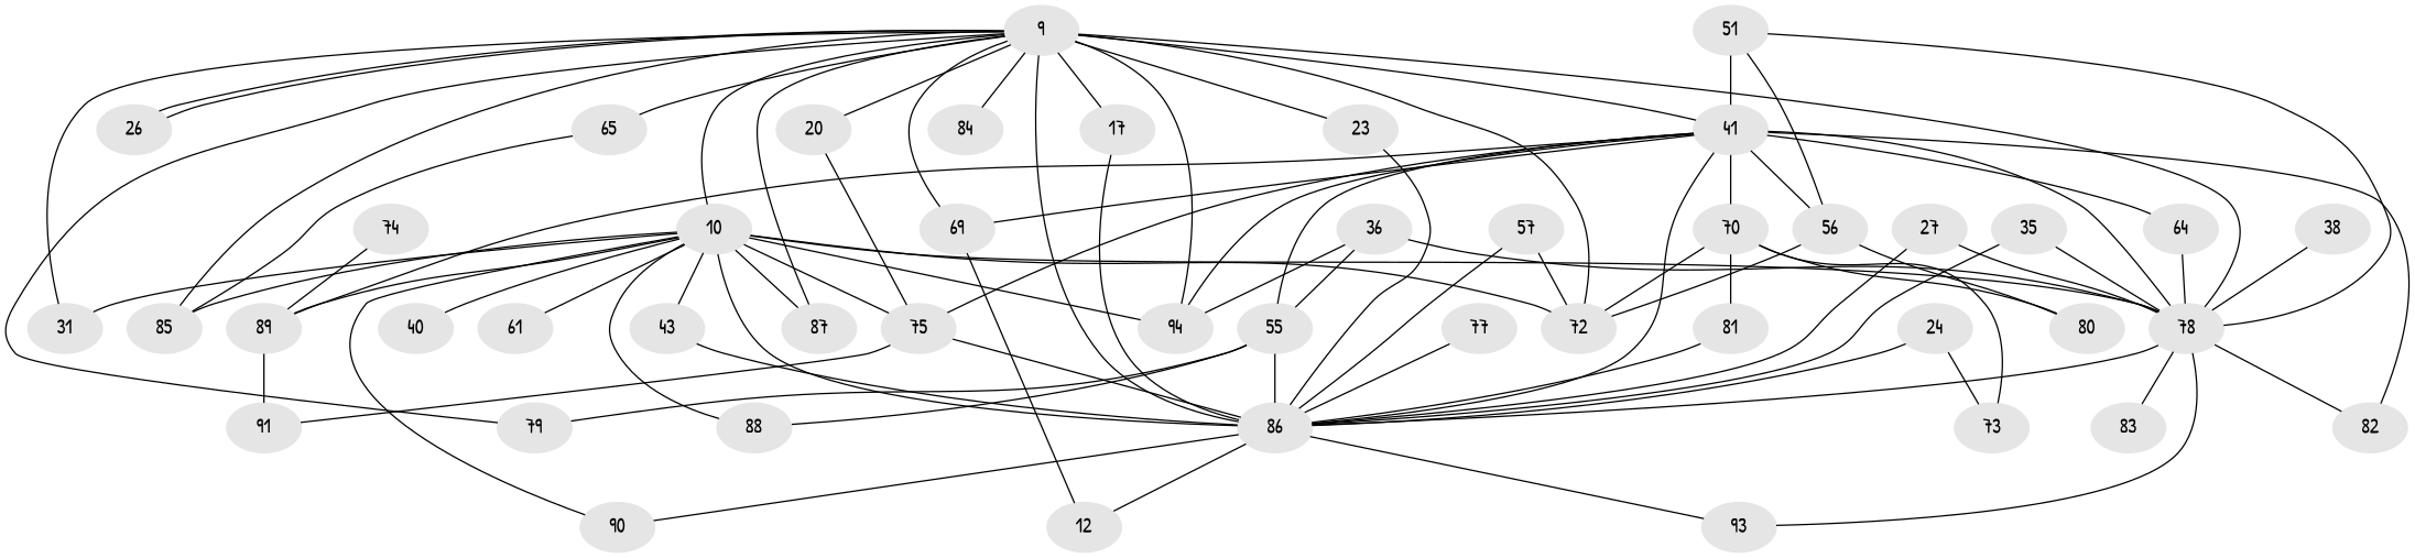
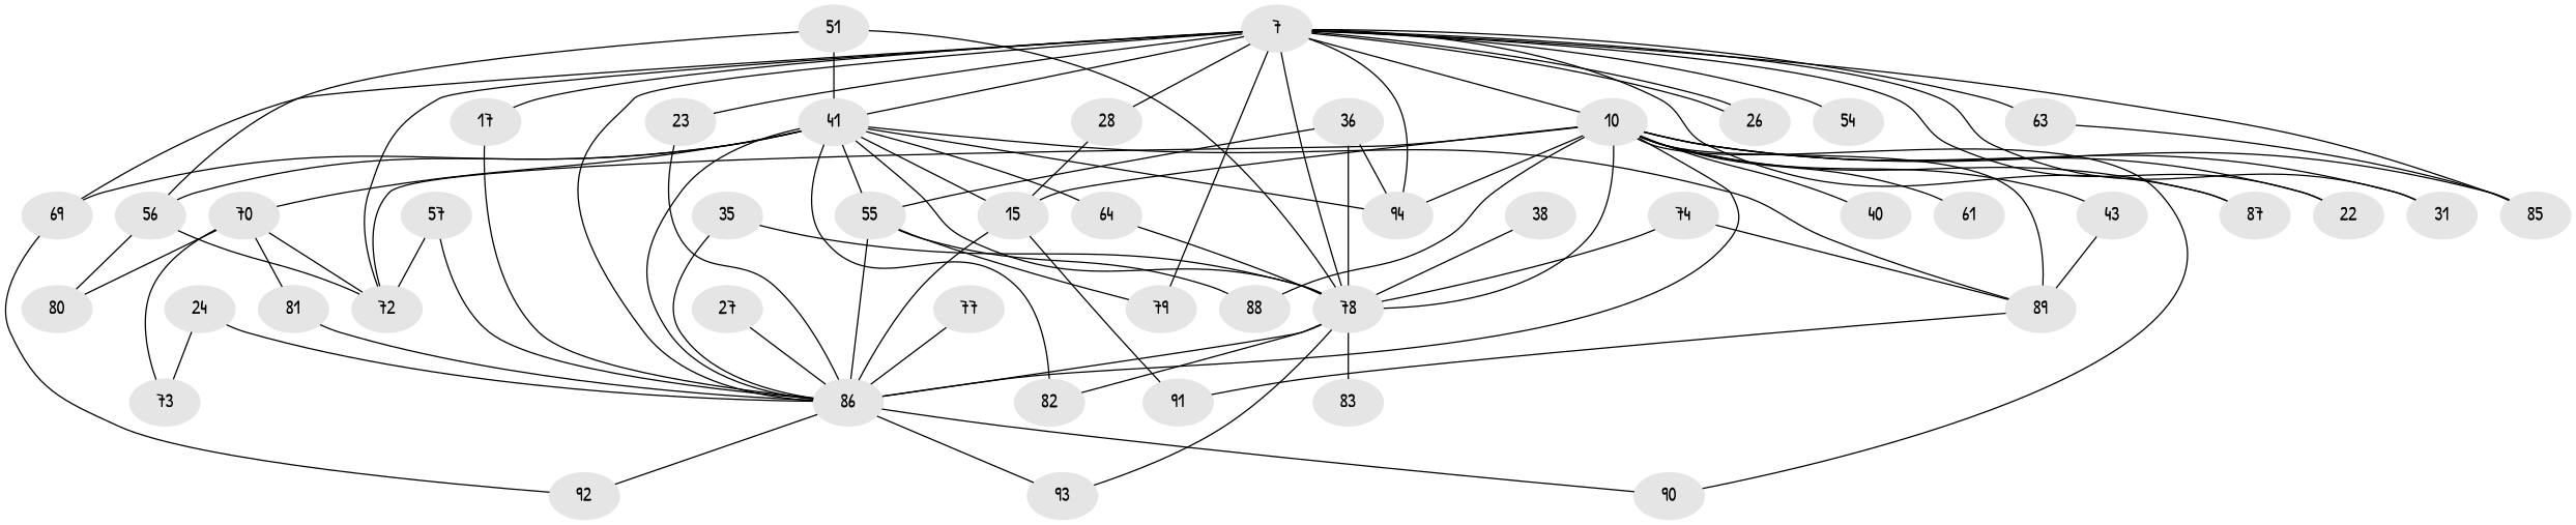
  graph {
    fontname="Patrick Hand"
    node [color=gray90 fontname="Patrick Hand" style=filled]
    edge [fontname="Patrick Hand"]
-   9 [super="+3"]
+   9 [super="+3" label=7]
    10 [super="+2"]
    n3 [label=17]
-   20
+   20 [label=28]
+   22
    23
    26
    31
    41 [super="+12+5"]
-   63 [label=65]
+   63
    69 [super="+66"]
    72 [super="+49+46"]
    78 [super="+19+25+53+52+48+76"]
    79
-   84
+   84 [label=54]
    85 [super="+62"]
    86 [super="+32+8"]
    87
    94 [super="+67+68+18"]
    40
    43
    61
-   75 [super="+28+54+58"]
+   75 [super="+28+54+58" label=15]
    88
    89 [super="+59+50"]
    90
    55 [super="+34+14"]
    56 [super="+33"]
    64
    70 [super="+42+65"]
    82
-   92 [label=12]
+   92
    83
    93
    91
    24
    73
    27
    35
    36
    38
    80
    81
    51
    57
    74
    77
    9 -- 10 [weight=6]
    9 -- n3
    9 -- 20 [weight=2]
+   9 -- 22
    9 -- 23
    9 -- 26
    9 -- 26
    9 -- 31
    9 -- 41 [weight=2]
    9 -- 63 [weight=2]
    9 -- 69 [weight=2]
    9 -- 72 [weight=2]
    9 -- 78 [weight=12]
    9 -- 79
    9 -- 84 [weight=2]
    9 -- 85
    9 -- 86 [weight=5]
    9 -- 87
    9 -- 94 [weight=4]
+   10 -- 22
    10 -- 31
    10 -- 72 [weight=2]
    10 -- 78 [weight=7]
    10 -- 85 [weight=2]
    10 -- 86 [weight=7]
    10 -- 87
    10 -- 94
    10 -- 40
    10 -- 43
    10 -- 61 [weight=2]
    10 -- 75 [weight=3]
    10 -- 88
    10 -- 89 [weight=3]
    10 -- 90
    n3 -- 86
    20 -- 75
    23 -- 86
    41 -- 69
    41 -- 78 [weight=3]
    41 -- 86 [weight=3]
    41 -- 94 [weight=2]
    41 -- 75
    41 -- 89
    41 -- 55
    41 -- 56 [weight=3]
    41 -- 64
    41 -- 70 [weight=3]
    41 -- 82
    63 -- 85
    69 -- 92
    78 -- 86 [weight=5]
    78 -- 82
    78 -- 83 [weight=2]
    78 -- 93
    86 -- 90
    86 -- 92
    86 -- 93
-   43 -- 86
+   43 -- 89
    75 -- 86
    75 -- 91
    89 -- 91
    55 -- 79
    55 -- 86 [weight=3]
    55 -- 88
    56 -- 72
    56 -- 80
    64 -- 78
    70 -- 72
    70 -- 73
    70 -- 80
    70 -- 81
    24 -- 86 [weight=2]
    24 -- 73
    27 -- 86
    35 -- 78
    35 -- 86
    36 -- 78
    36 -- 94
    36 -- 55
    38 -- 78 [weight=2]
    81 -- 86
    51 -- 41 [weight=4]
    51 -- 78
    51 -- 56
    57 -- 72
    57 -- 86
-   27 -- 78
+   74 -- 78
    74 -- 89
    77 -- 86 [weight=2]
  }
